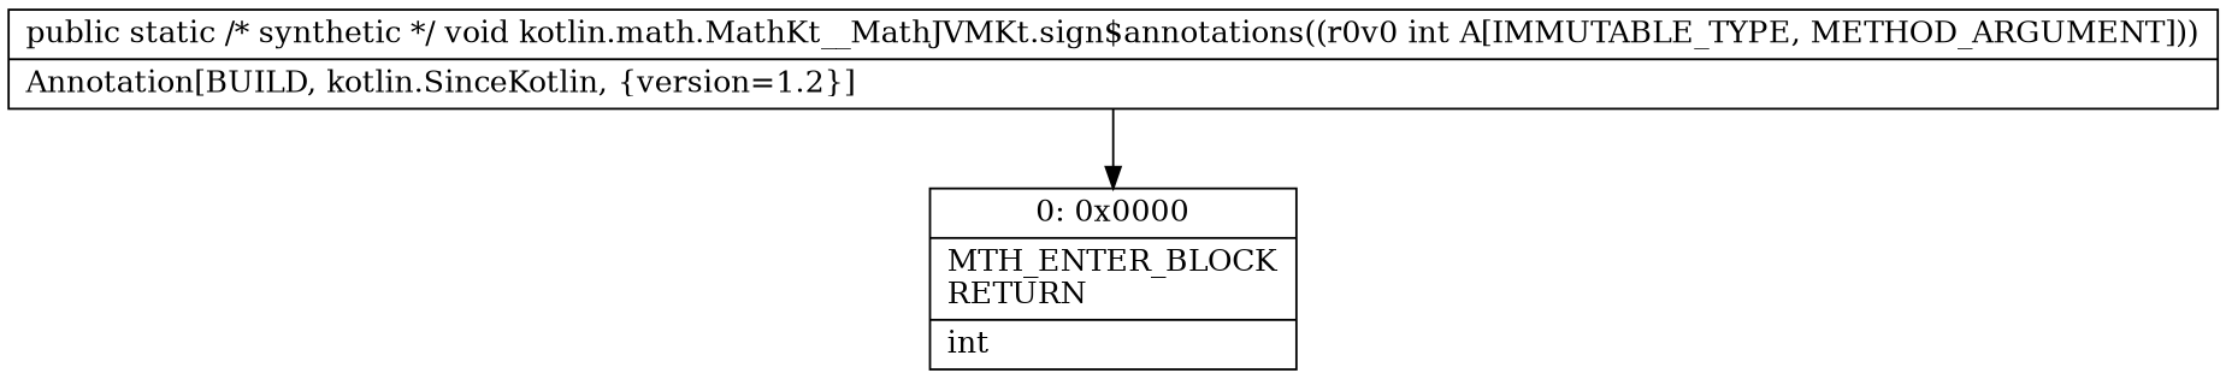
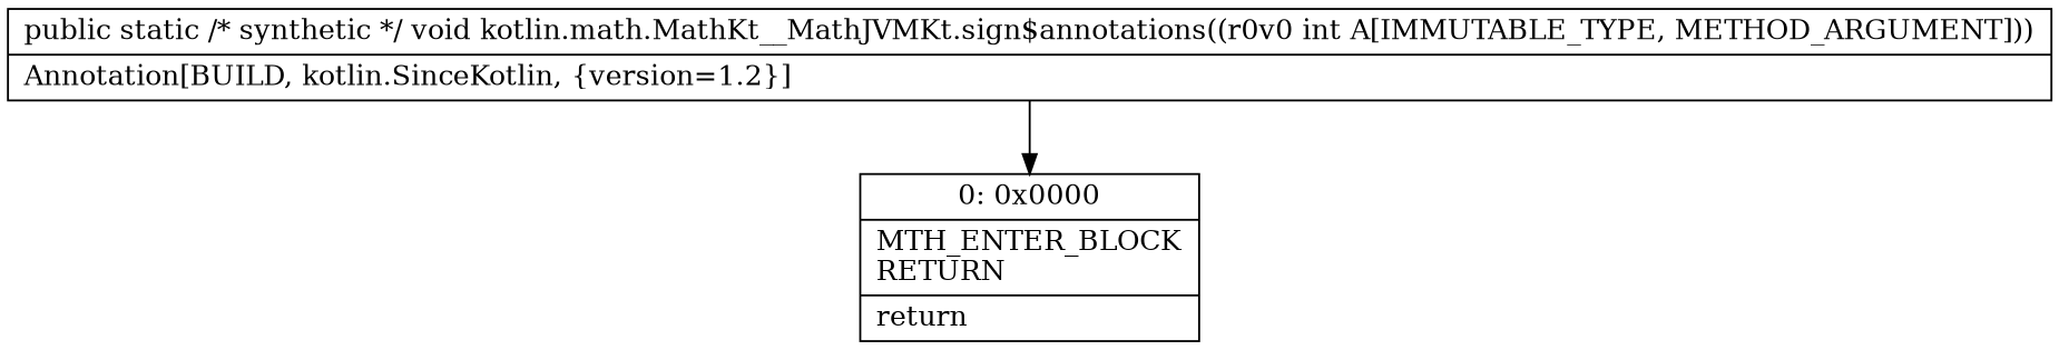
  digraph {
    node [shape=record]
-   n1 [label="{0\:\ 0x0000|MTH_ENTER_BLOCK\lRETURN\l|int\l}"]
+   n1 [label="{0\:\ 0x0000|MTH_ENTER_BLOCK\lRETURN\l|return\l}"]
    n2 [label="{public static \/* synthetic *\/ void kotlin.math.MathKt__MathJVMKt.sign$annotations((r0v0 int A[IMMUTABLE_TYPE, METHOD_ARGUMENT]))  | Annotation[BUILD, kotlin.SinceKotlin, \{version=1.2\}]\l}"]
    n2 -> n1
  }
